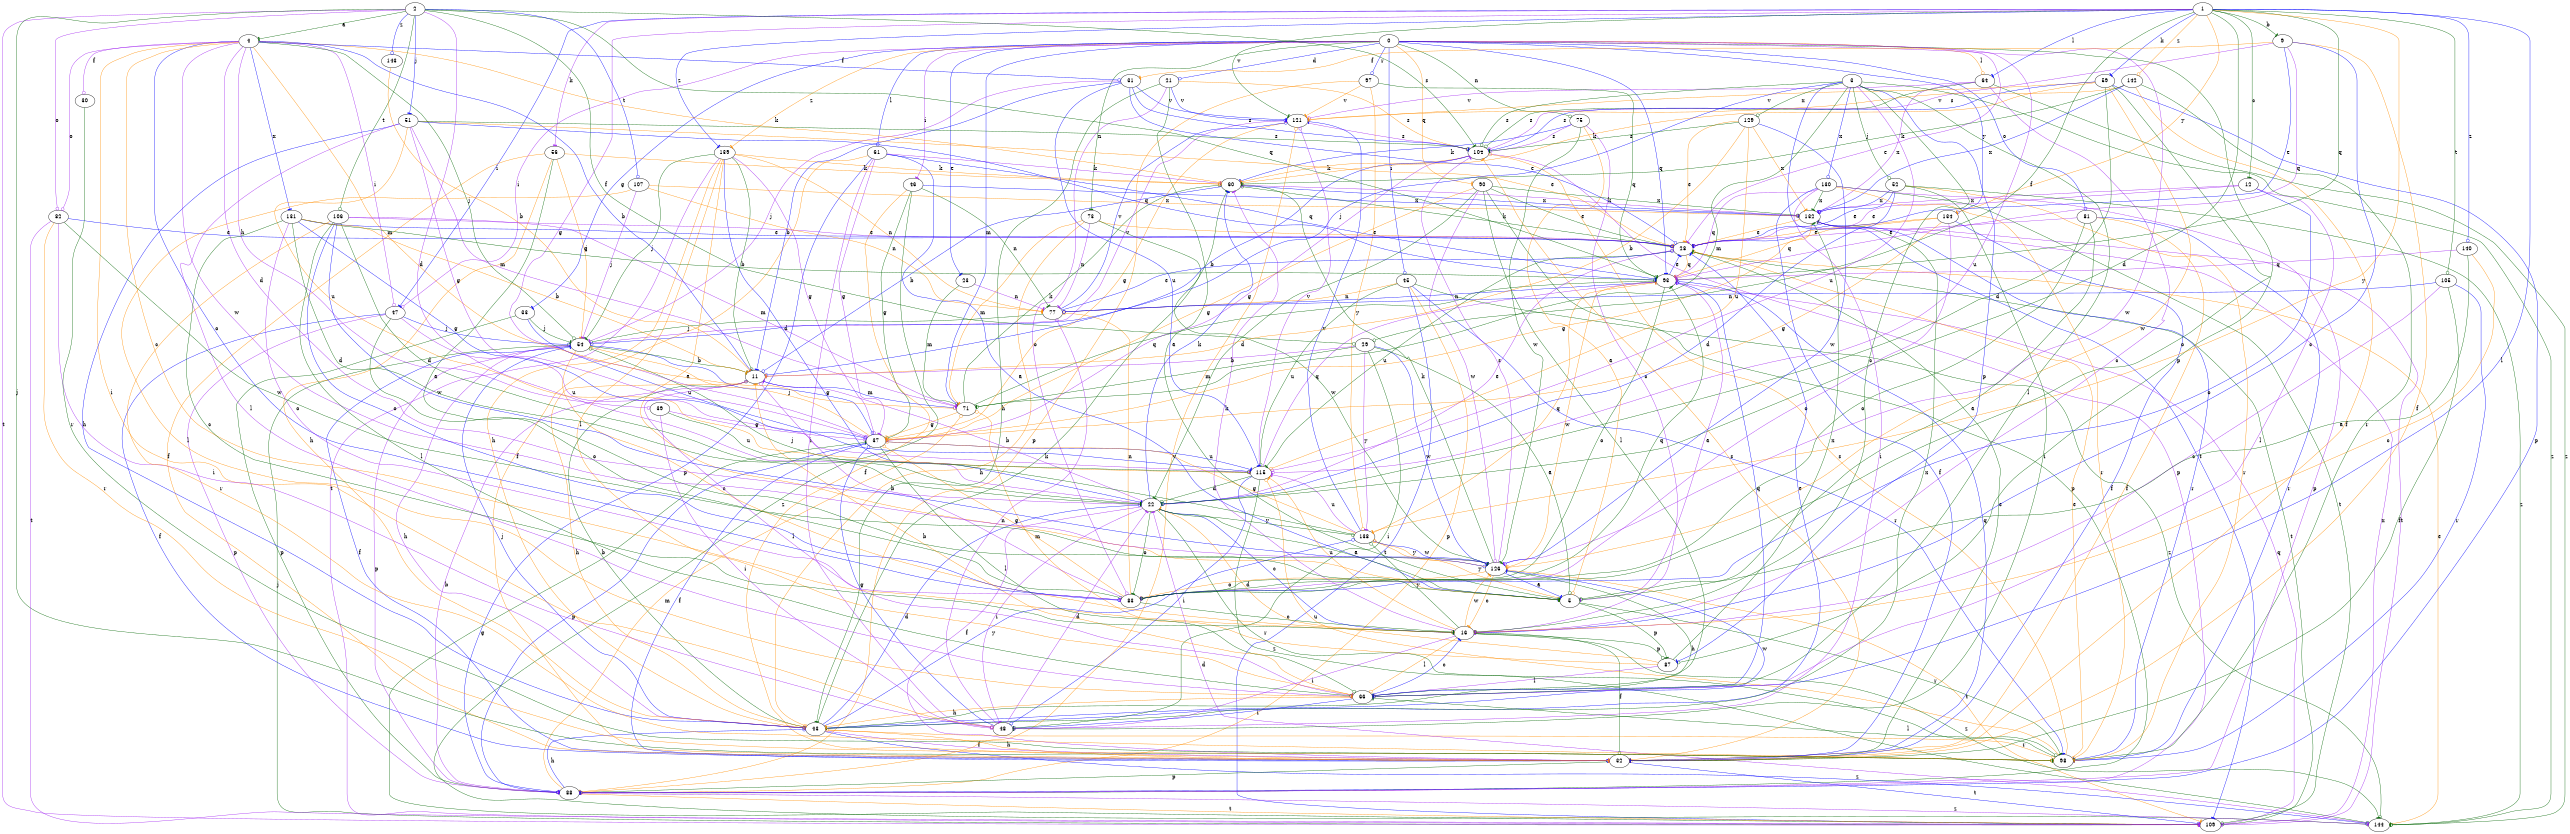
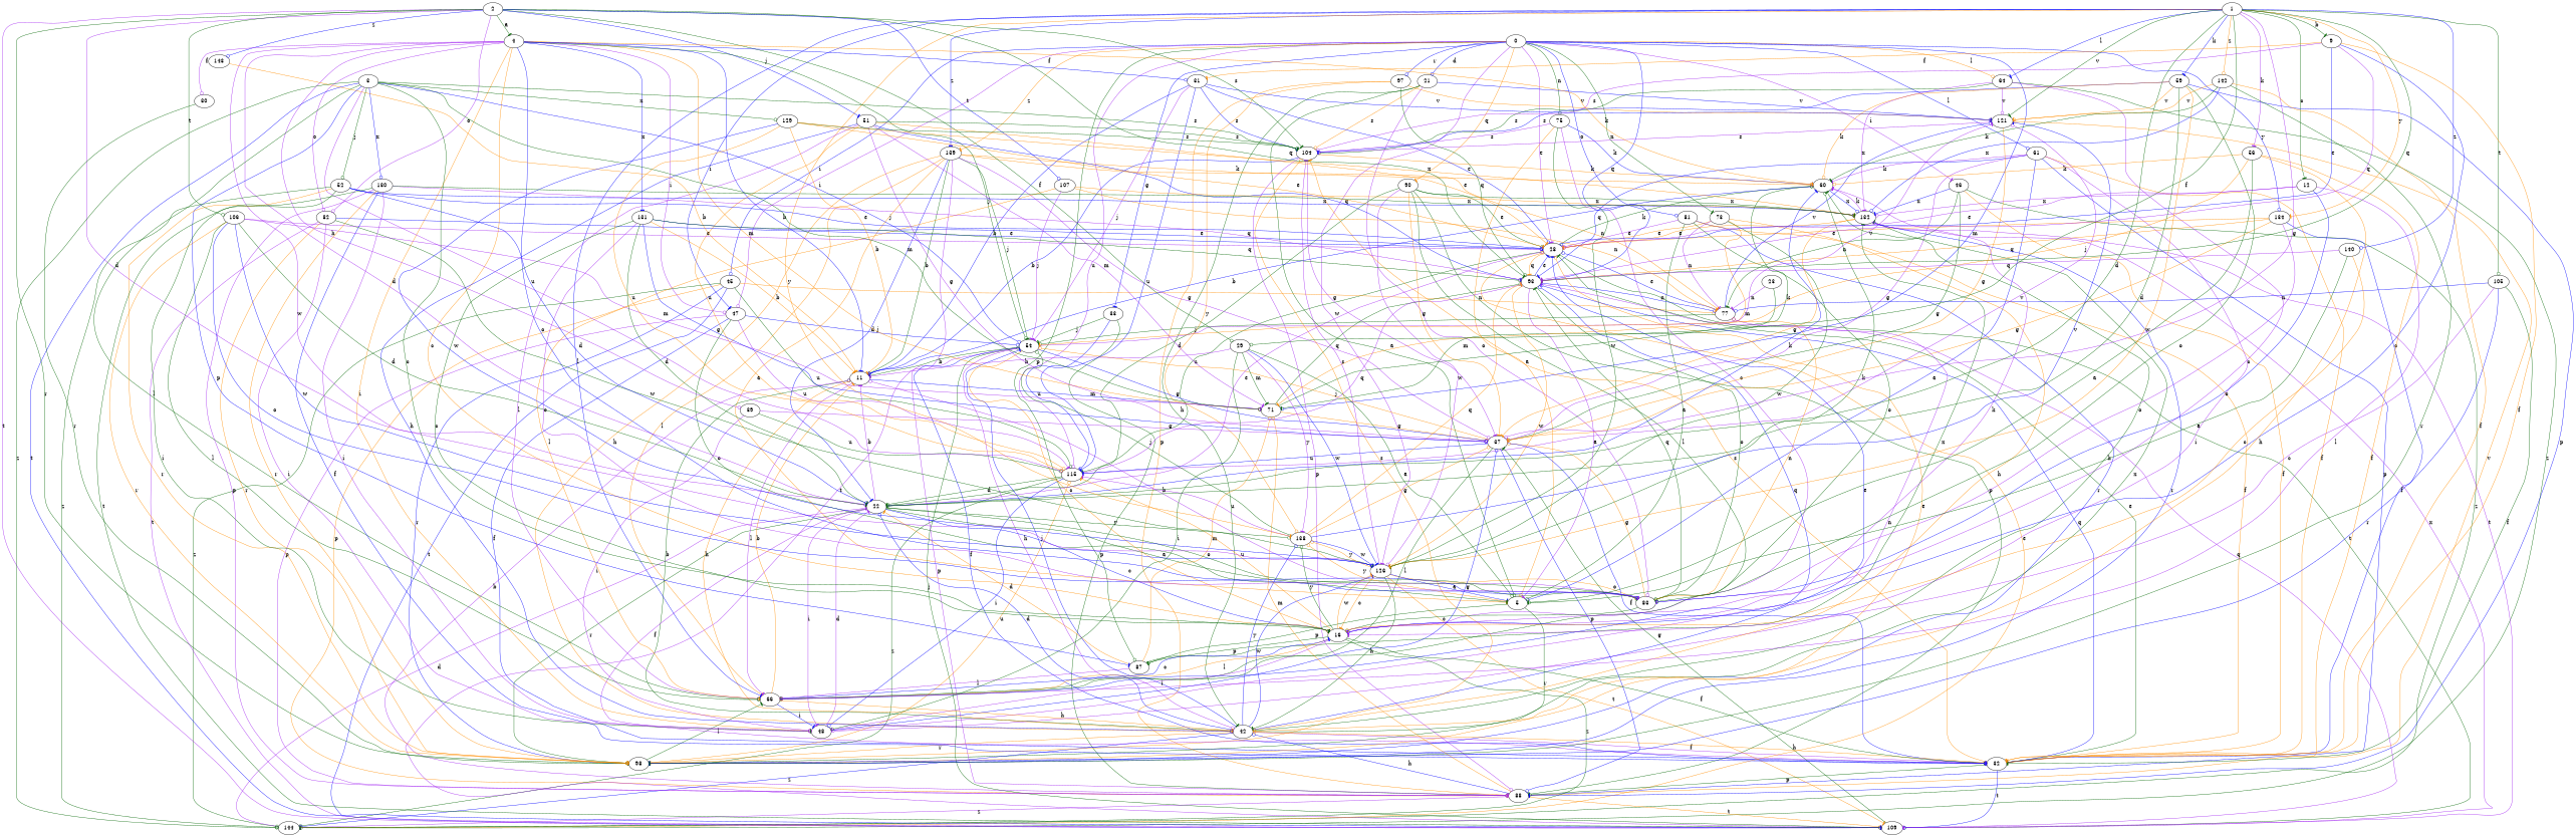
  strict digraph {
    edge [arrowhead=odot color=darkgreen]
    0
    21
    23
    28
    33
    45
    46
    47
    61
    64
    71
    73
    75
    81
    87
    90
    93
    97
    115
    126
    134
    139
    121
    104
    83
    5
-   43
+   43 [label=42]
    77
    109
    60
    54
    88
    98
    144
    37
    32
    132
    48
    16
    22
    66
    138
    11
    1
    9
    12
    29
    56
    59
    105
    140
    142
    31
    2
    4
    51
    82
    106
    107
    143
    30
    39
    131
    3
    52
    129
    130
    0 -> 21 [color=blue label=d]
-   0 -> 23 [arrowhead=tee color=blue label=e]
    0 -> 28 [arrowhead=tee color=purple label=e]
    0 -> 33 [arrowhead=tee color=blue label=g]
    0 -> 45 [color=blue label=i]
    0 -> 46 [arrowhead=tee color=purple label=i]
    0 -> 47 [color=purple label=i]
    0 -> 61 [color=blue label=l]
    0 -> 64 [color=darkorange label=l]
    0 -> 71 [color=blue label=m]
    0 -> 73 [arrowhead=tee label=n]
    0 -> 75 [label=n]
    0 -> 81 [color=blue label=o]
    0 -> 87 [label=p]
    0 -> 90 [arrowhead=tee color=darkorange label=q]
    0 -> 93 [arrowhead=tee color=blue label=q]
    0 -> 97 [color=blue label=r]
    0 -> 115 [color=purple label=u]
    0 -> 126 [arrowhead=tee color=purple label=w]
    0 -> 134 [color=blue label=y]
    0 -> 139 [arrowhead=tee color=darkorange label=z]
    21 -> 121 [color=blue label=v]
    21 -> 104 [color=darkorange label=s]
    21 -> 83 [color=purple label=o]
    21 -> 5 [label=a]
    21 -> 43 [arrowhead=tee label=h]
    23 -> 71 [arrowhead=tee label=m]
    23 -> 77 [arrowhead=tee color=purple label=n]
    28 -> 93 [arrowhead=tee color=darkorange label=q]
    28 -> 115 [arrowhead=tee label=u]
    28 -> 109 [label=t]
    28 -> 60 [label=k]
    33 -> 115 [color=blue label=u]
    33 -> 54 [arrowhead=tee label=j]
    33 -> 88 [label=p]
    45 -> 115 [label=u]
    45 -> 77 [color=darkorange label=n]
    45 -> 109 [arrowhead=tee color=blue label=t]
    45 -> 88 [color=darkorange label=p]
    45 -> 98 [arrowhead=tee color=blue label=r]
    45 -> 144 [label=z]
    46 -> 77 [arrowhead=tee label=n]
    46 -> 144 [label=z]
    46 -> 37 [label=g]
    46 -> 32 [arrowhead=tee color=darkorange label=f]
    46 -> 132 [arrowhead=tee color=blue label=x]
    47 -> 115 [arrowhead=tee color=purple label=u]
    47 -> 83 [label=o]
    47 -> 54 [color=blue label=j]
    47 -> 88 [color=purple label=p]
    47 -> 32 [color=blue label=f]
    61 -> 93 [arrowhead=tee color=blue label=q]
    61 -> 5 [color=blue label=a]
    61 -> 60 [arrowhead=tee color=purple label=k]
    61 -> 88 [arrowhead=tee color=blue label=p]
    61 -> 37 [arrowhead=tee color=purple label=g]
    61 -> 32 [arrowhead=tee color=darkorange label=f]
    61 -> 48 [color=purple label=i]
    64 -> 121 [color=purple label=v]
    64 -> 104 [label=s]
    64 -> 144 [arrowhead=tee label=z]
    64 -> 132 [arrowhead=tee color=purple label=x]
    64 -> 16 [arrowhead=tee color=purple label=c]
    71 -> 93 [label=q]
    71 -> 60 [label=k]
    71 -> 37 [color=darkorange label=g]
    73 -> 28 [color=darkorange label=e]
    73 -> 71 [arrowhead=tee color=darkorange label=m]
    73 -> 126 [arrowhead=tee label=w]
    73 -> 43 [color=darkorange label=h]
    73 -> 77 [arrowhead=tee color=purple label=n]
    75 -> 126 [arrowhead=tee label=w]
    75 -> 104 [color=purple label=s]
    75 -> 5 [color=darkorange label=a]
    75 -> 60 [arrowhead=tee color=blue label=k]
    75 -> 16 [arrowhead=tee color=purple label=c]
    81 -> 28 [color=purple label=e]
    81 -> 83 [label=o]
    81 -> 5 [label=a]
    81 -> 98 [arrowhead=tee color=blue label=r]
    81 -> 32 [arrowhead=tee color=darkorange label=f]
    87 -> 71 [color=darkorange label=m]
    87 -> 132 [arrowhead=tee label=x]
    87 -> 22 [arrowhead=tee color=darkorange label=d]
    87 -> 66 [color=purple label=l]
    90 -> 28 [label=e]
    90 -> 126 [color=purple label=w]
    90 -> 88 [arrowhead=tee label=p]
    90 -> 37 [arrowhead=tee color=darkorange label=g]
    90 -> 132 [label=x]
    90 -> 22 [arrowhead=tee label=d]
    90 -> 66 [arrowhead=tee label=l]
    93 -> 28 [arrowhead=tee color=blue label=e]
    93 -> 126 [color=darkorange label=w]
    93 -> 83 [label=o]
    93 -> 5 [arrowhead=tee color=purple label=a]
    93 -> 77 [color=blue label=n]
    97 -> 93 [label=q]
    97 -> 121 [arrowhead=tee color=darkorange label=v]
    97 -> 88 [arrowhead=tee color=darkorange label=p]
    97 -> 138 [color=darkorange label=y]
    115 -> 93 [arrowhead=tee color=purple label=q]
    115 -> 121 [color=purple label=v]
    115 -> 144 [label=z]
    115 -> 48 [color=blue label=i]
    115 -> 22 [label=d]
    126 -> 104 [arrowhead=tee color=purple label=s]
    126 -> 83 [color=darkorange label=o]
    126 -> 5 [arrowhead=tee color=blue label=a]
    126 -> 43 [arrowhead=tee label=h]
    126 -> 109 [arrowhead=tee color=darkorange label=t]
    126 -> 60 [label=k]
    126 -> 16 [arrowhead=tee color=darkorange label=c]
    126 -> 138 [color=darkorange label=y]
    134 -> 28 [arrowhead=tee color=darkorange label=e]
    134 -> 93 [arrowhead=tee color=darkorange label=q]
    134 -> 83 [arrowhead=tee color=purple label=o]
    134 -> 37 [color=darkorange label=g]
    134 -> 32 [arrowhead=tee color=blue label=f]
    139 -> 5 [arrowhead=tee color=darkorange label=a]
    139 -> 43 [arrowhead=tee color=darkorange label=h]
    139 -> 77 [arrowhead=tee color=darkorange label=n]
    139 -> 109 [color=purple label=t]
    139 -> 60 [color=darkorange label=k]
    139 -> 54 [arrowhead=tee label=j]
    139 -> 37 [color=purple label=g]
    139 -> 22 [arrowhead=tee color=blue label=d]
    139 -> 66 [arrowhead=tee color=darkorange label=l]
    139 -> 11 [label=b]
    121 -> 104 [color=purple label=s]
    121 -> 37 [arrowhead=tee color=darkorange label=g]
    104 -> 60 [arrowhead=tee color=darkorange label=k]
    104 -> 88 [color=purple label=p]
    104 -> 37 [arrowhead=tee color=purple label=g]
    104 -> 11 [color=blue label=b]
    83 -> 93 [arrowhead=tee label=q]
    83 -> 77 [color=darkorange label=n]
    83 -> 37 [color=darkorange label=g]
    83 -> 16 [label=c]
    83 -> 11 [color=purple label=b]
    5 -> 87 [arrowhead=tee label=p]
    5 -> 98 [arrowhead=tee label=r]
    5 -> 138 [color=darkorange label=y]
    43 -> 28 [arrowhead=tee color=blue label=e]
    43 -> 126 [arrowhead=tee color=blue label=w]
    43 -> 60 [arrowhead=tee label=k]
    43 -> 54 [arrowhead=tee color=blue label=j]
    43 -> 98 [color=darkorange label=r]
    43 -> 144 [color=blue label=z]
    43 -> 32 [color=purple label=f]
    43 -> 132 [arrowhead=tee label=x]
    43 -> 22 [color=blue label=d]
    43 -> 138 [color=blue label=y]
    43 -> 11 [label=b]
    77 -> 28 [color=blue label=e]
    77 -> 121 [color=blue label=v]
    77 -> 54 [label=j]
    109 -> 93 [arrowhead=tee color=purple label=q]
    109 -> 54 [label=j]
    109 -> 37 [arrowhead=tee label=g]
    109 -> 132 [color=purple label=x]
    60 -> 132 [color=blue label=x]
    60 -> 11 [color=blue label=b]
    54 -> 121 [arrowhead=tee color=purple label=v]
    54 -> 43 [color=purple label=h]
    54 -> 88 [arrowhead=tee color=purple label=p]
    54 -> 37 [color=blue label=g]
    54 -> 32 [color=blue label=f]
    54 -> 16 [arrowhead=tee color=darkorange label=c]
    54 -> 11 [arrowhead=tee label=b]
    88 -> 71 [color=darkorange label=m]
    88 -> 121 [color=darkorange label=v]
    88 -> 43 [color=blue label=h]
    88 -> 109 [color=darkorange label=t]
    88 -> 144 [arrowhead=tee color=purple label=z]
    88 -> 11 [color=purple label=b]
    98 -> 28 [color=darkorange label=e]
    98 -> 115 [color=darkorange label=u]
    98 -> 104 [color=darkorange label=s]
    98 -> 66 [arrowhead=tee label=l]
    144 -> 28 [color=darkorange label=e]
    144 -> 22 [arrowhead=tee color=purple label=d]
    37 -> 115 [arrowhead=tee color=blue label=u]
    37 -> 54 [color=darkorange label=j]
    37 -> 88 [color=blue label=p]
    37 -> 32 [color=blue label=f]
    37 -> 66 [label=l]
    32 -> 28 [arrowhead=tee label=e]
    32 -> 93 [color=blue label=q]
    32 -> 104 [arrowhead=tee color=darkorange label=s]
    32 -> 43 [color=darkorange label=h]
    32 -> 109 [color=blue label=t]
    32 -> 88 [label=p]
    132 -> 28 [arrowhead=tee color=darkorange label=e]
    132 -> 109 [arrowhead=tee color=purple label=t]
    132 -> 60 [arrowhead=tee color=purple label=k]
    132 -> 98 [arrowhead=tee color=blue label=r]
    132 -> 37 [arrowhead=tee color=darkorange label=g]
    48 -> 77 [color=purple label=n]
    48 -> 37 [color=blue label=g]
    48 -> 22 [arrowhead=tee color=purple label=d]
    16 -> 87 [label=p]
    16 -> 115 [arrowhead=tee color=darkorange label=u]
    16 -> 126 [arrowhead=tee color=darkorange label=w]
    16 -> 60 [arrowhead=tee color=purple label=k]
    16 -> 144 [arrowhead=tee label=z]
    16 -> 32 [label=f]
    16 -> 48 [arrowhead=tee color=purple label=i]
    16 -> 66 [color=darkorange label=l]
    16 -> 138 [label=y]
    22 -> 28 [color=purple label=e]
    22 -> 83 [arrowhead=tee label=o]
    22 -> 5 [arrowhead=tee label=a]
    22 -> 60 [arrowhead=tee color=blue label=k]
    22 -> 98 [label=r]
    22 -> 32 [arrowhead=tee color=purple label=f]
    22 -> 48 [arrowhead=tee color=purple label=i]
    22 -> 16 [arrowhead=tee color=blue label=c]
    22 -> 138 [label=y]
    22 -> 11 [arrowhead=tee color=purple label=b]
    66 -> 93 [color=blue label=q]
    66 -> 43 [arrowhead=tee color=darkorange label=h]
    66 -> 48 [arrowhead=tee color=blue label=i]
    66 -> 16 [arrowhead=tee color=blue label=c]
    66 -> 11 [arrowhead=tee color=darkorange label=b]
    138 -> 93 [arrowhead=tee color=darkorange label=q]
    138 -> 115 [arrowhead=tee color=purple label=u]
    138 -> 126 [color=blue label=w]
    138 -> 121 [arrowhead=tee color=blue label=v]
    138 -> 54 [label=j]
    138 -> 37 [color=darkorange label=g]
    11 -> 71 [color=blue label=m]
    11 -> 43 [color=darkorange label=h]
    11 -> 66 [arrowhead=tee color=purple label=l]
    1 -> 47 [arrowhead=tee color=blue label=i]
    1 -> 64 [arrowhead=tee color=blue label=l]
    1 -> 93 [arrowhead=tee label=q]
    1 -> 134 [arrowhead=tee color=darkorange label=y]
    1 -> 139 [arrowhead=tee color=blue label=z]
    1 -> 121 [arrowhead=tee label=v]
    1 -> 37 [color=purple label=g]
    1 -> 22 [arrowhead=tee label=d]
    1 -> 66 [arrowhead=tee color=blue label=l]
    1 -> 138 [arrowhead=tee color=darkorange label=y]
    1 -> 9 [arrowhead=tee label=b]
    1 -> 12 [arrowhead=tee label=c]
    1 -> 29 [label=f]
    1 -> 56 [arrowhead=tee color=purple label=k]
    1 -> 59 [arrowhead=tee color=blue label=k]
    1 -> 105 [label=t]
    1 -> 140 [color=blue label=z]
    1 -> 142 [color=darkorange label=z]
    9 -> 28 [color=blue label=e]
    9 -> 93 [arrowhead=tee color=purple label=q]
    9 -> 104 [color=purple label=s]
    9 -> 32 [color=darkorange label=f]
    9 -> 16 [color=blue label=c]
    9 -> 31 [arrowhead=tee color=darkorange label=f]
    12 -> 28 [color=purple label=e]
    12 -> 83 [color=blue label=o]
    12 -> 132 [color=purple label=x]
    12 -> 66 [color=purple label=l]
    29 -> 71 [arrowhead=tee label=m]
    29 -> 126 [arrowhead=tee color=blue label=w]
    29 -> 5 [label=a]
    29 -> 48 [label=i]
    29 -> 138 [arrowhead=tee color=purple label=y]
    29 -> 11 [arrowhead=tee color=purple label=b]
    56 -> 5 [arrowhead=tee label=a]
    56 -> 43 [color=darkorange label=h]
    56 -> 60 [color=darkorange label=k]
    56 -> 54 [arrowhead=tee color=darkorange label=j]
    56 -> 32 [arrowhead=tee color=darkorange label=f]
    59 -> 126 [arrowhead=tee color=darkorange label=w]
    59 -> 121 [arrowhead=tee color=darkorange label=v]
    59 -> 104 [arrowhead=tee color=blue label=s]
    59 -> 83 [label=o]
    59 -> 60 [color=darkorange label=k]
    59 -> 88 [arrowhead=tee color=blue label=p]
    59 -> 22 [label=d]
    105 -> 77 [color=blue label=n]
    105 -> 98 [arrowhead=tee color=blue label=r]
    105 -> 32 [arrowhead=tee label=f]
    105 -> 16 [arrowhead=tee color=purple label=c]
    140 -> 93 [arrowhead=tee color=purple label=q]
    140 -> 5 [label=a]
    140 -> 16 [color=darkorange label=c]
    142 -> 121 [color=darkorange label=v]
    142 -> 60 [arrowhead=tee label=k]
    142 -> 98 [arrowhead=tee label=r]
    142 -> 32 [arrowhead=tee color=darkorange label=f]
    142 -> 132 [color=blue label=x]
    31 -> 28 [color=blue label=e]
    31 -> 115 [arrowhead=tee color=blue label=u]
    31 -> 121 [arrowhead=tee color=blue label=v]
    31 -> 104 [arrowhead=tee color=blue label=s]
    31 -> 54 [arrowhead=tee color=purple label=j]
    31 -> 11 [arrowhead=tee color=blue label=b]
    2 -> 93 [arrowhead=tee label=q]
    2 -> 104 [arrowhead=tee label=s]
    2 -> 109 [arrowhead=tee color=purple label=t]
-   2 -> 98 [label=j]
+   2 -> 98 [label=r]
    2 -> 22 [color=purple label=d]
    2 -> 29 [label=f]
    2 -> 4 [arrowhead=tee label=a]
    2 -> 51 [arrowhead=tee color=blue label=j]
    2 -> 82 [color=purple label=o]
    2 -> 106 [label=t]
    2 -> 107 [color=blue label=t]
    2 -> 143 [color=blue label=z]
    4 -> 47 [color=purple label=i]
    4 -> 71 [color=darkorange label=m]
    4 -> 126 [color=purple label=w]
    4 -> 83 [color=blue label=o]
    4 -> 60 [color=darkorange label=k]
    4 -> 54 [label=j]
    4 -> 48 [color=darkorange label=i]
    4 -> 16 [color=darkorange label=c]
    4 -> 22 [arrowhead=tee color=purple label=d]
    4 -> 11 [arrowhead=tee color=blue label=b]
    4 -> 31 [color=blue label=f]
    4 -> 82 [color=purple label=o]
    4 -> 30 [color=purple label=f]
    4 -> 39 [color=purple label=h]
    4 -> 131 [arrowhead=tee color=blue label=x]
    51 -> 28 [arrowhead=tee color=darkorange label=e]
    51 -> 71 [arrowhead=tee color=purple label=m]
    51 -> 93 [arrowhead=tee color=blue label=q]
    51 -> 115 [color=darkorange label=u]
    51 -> 104 [label=s]
    51 -> 43 [color=blue label=h]
    51 -> 37 [color=purple label=g]
    51 -> 66 [color=purple label=l]
    82 -> 28 [color=blue label=e]
    82 -> 126 [arrowhead=tee label=w]
    82 -> 109 [arrowhead=tee color=purple label=t]
    82 -> 98 [color=darkorange label=r]
    82 -> 48 [color=purple label=i]
    106 -> 28 [color=purple label=e]
    106 -> 71 [arrowhead=tee color=purple label=m]
    106 -> 126 [color=blue label=w]
    106 -> 83 [color=blue label=o]
    106 -> 98 [color=darkorange label=r]
    106 -> 22 [arrowhead=tee label=d]
    106 -> 66 [label=l]
    107 -> 77 [arrowhead=tee color=darkorange label=n]
    107 -> 54 [arrowhead=tee color=purple label=j]
    107 -> 132 [color=darkorange label=x]
    107 -> 66 [arrowhead=tee color=darkorange label=l]
    143 -> 11 [arrowhead=tee color=darkorange label=b]
    30 -> 98 [arrowhead=tee label=r]
    39 -> 115 [label=u]
    39 -> 37 [color=purple label=g]
    39 -> 48 [color=purple label=i]
    131 -> 28 [color=blue label=e]
    131 -> 93 [label=q]
    131 -> 83 [arrowhead=tee color=purple label=o]
    131 -> 37 [color=blue label=g]
    131 -> 16 [arrowhead=tee label=c]
    131 -> 22 [arrowhead=tee label=d]
    131 -> 11 [arrowhead=tee color=darkorange label=b]
    3 -> 71 [label=m]
    3 -> 87 [arrowhead=tee color=blue label=p]
    3 -> 115 [color=purple label=u]
    3 -> 104 [label=s]
    3 -> 109 [arrowhead=tee color=blue label=t]
    3 -> 54 [color=blue label=j]
    3 -> 144 [label=z]
    3 -> 16 [label=c]
    3 -> 66 [label=l]
    3 -> 52 [label=j]
    3 -> 129 [label=x]
    3 -> 130 [color=blue label=x]
    52 -> 28 [arrowhead=tee color=blue label=e]
    52 -> 98 [arrowhead=tee color=darkorange label=r]
    52 -> 144 [label=z]
    52 -> 132 [color=blue label=x]
    52 -> 48 [arrowhead=tee label=i]
    52 -> 22 [color=blue label=d]
    129 -> 28 [arrowhead=tee color=darkorange label=e]
    129 -> 115 [color=darkorange label=u]
    129 -> 126 [color=blue label=w]
    129 -> 104 [arrowhead=tee label=s]
    129 -> 132 [arrowhead=tee color=darkorange label=x]
    129 -> 11 [arrowhead=tee color=darkorange label=b]
    130 -> 93 [color=purple label=q]
    130 -> 109 [label=t]
    130 -> 88 [color=purple label=p]
    130 -> 98 [color=darkorange label=r]
    130 -> 32 [arrowhead=tee color=blue label=f]
    130 -> 132 [arrowhead=tee label=x]
    130 -> 48 [color=purple label=i]
  }
